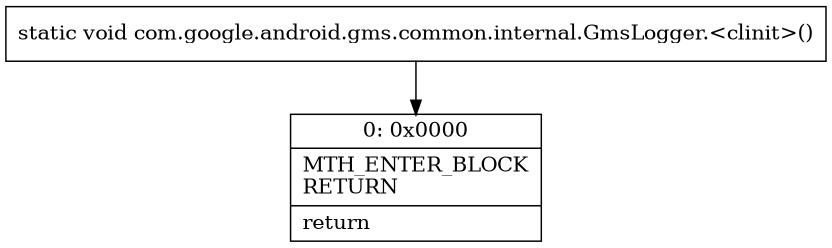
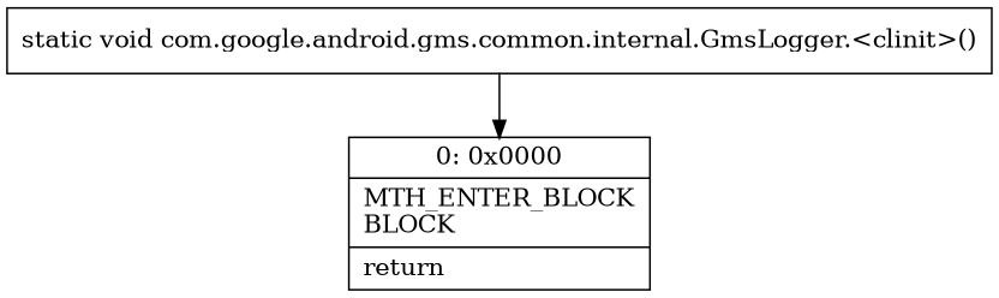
  digraph {
    node [shape=record]
-   n1 [label="{0\:\ 0x0000|MTH_ENTER_BLOCK\lRETURN\l|return\l}"]
+   n1 [label="{0\:\ 0x0000|MTH_ENTER_BLOCK\lBLOCK\l|return\l}"]
    n2 [label="{static void com.google.android.gms.common.internal.GmsLogger.\<clinit\>() }"]
    n2 -> n1
  }
